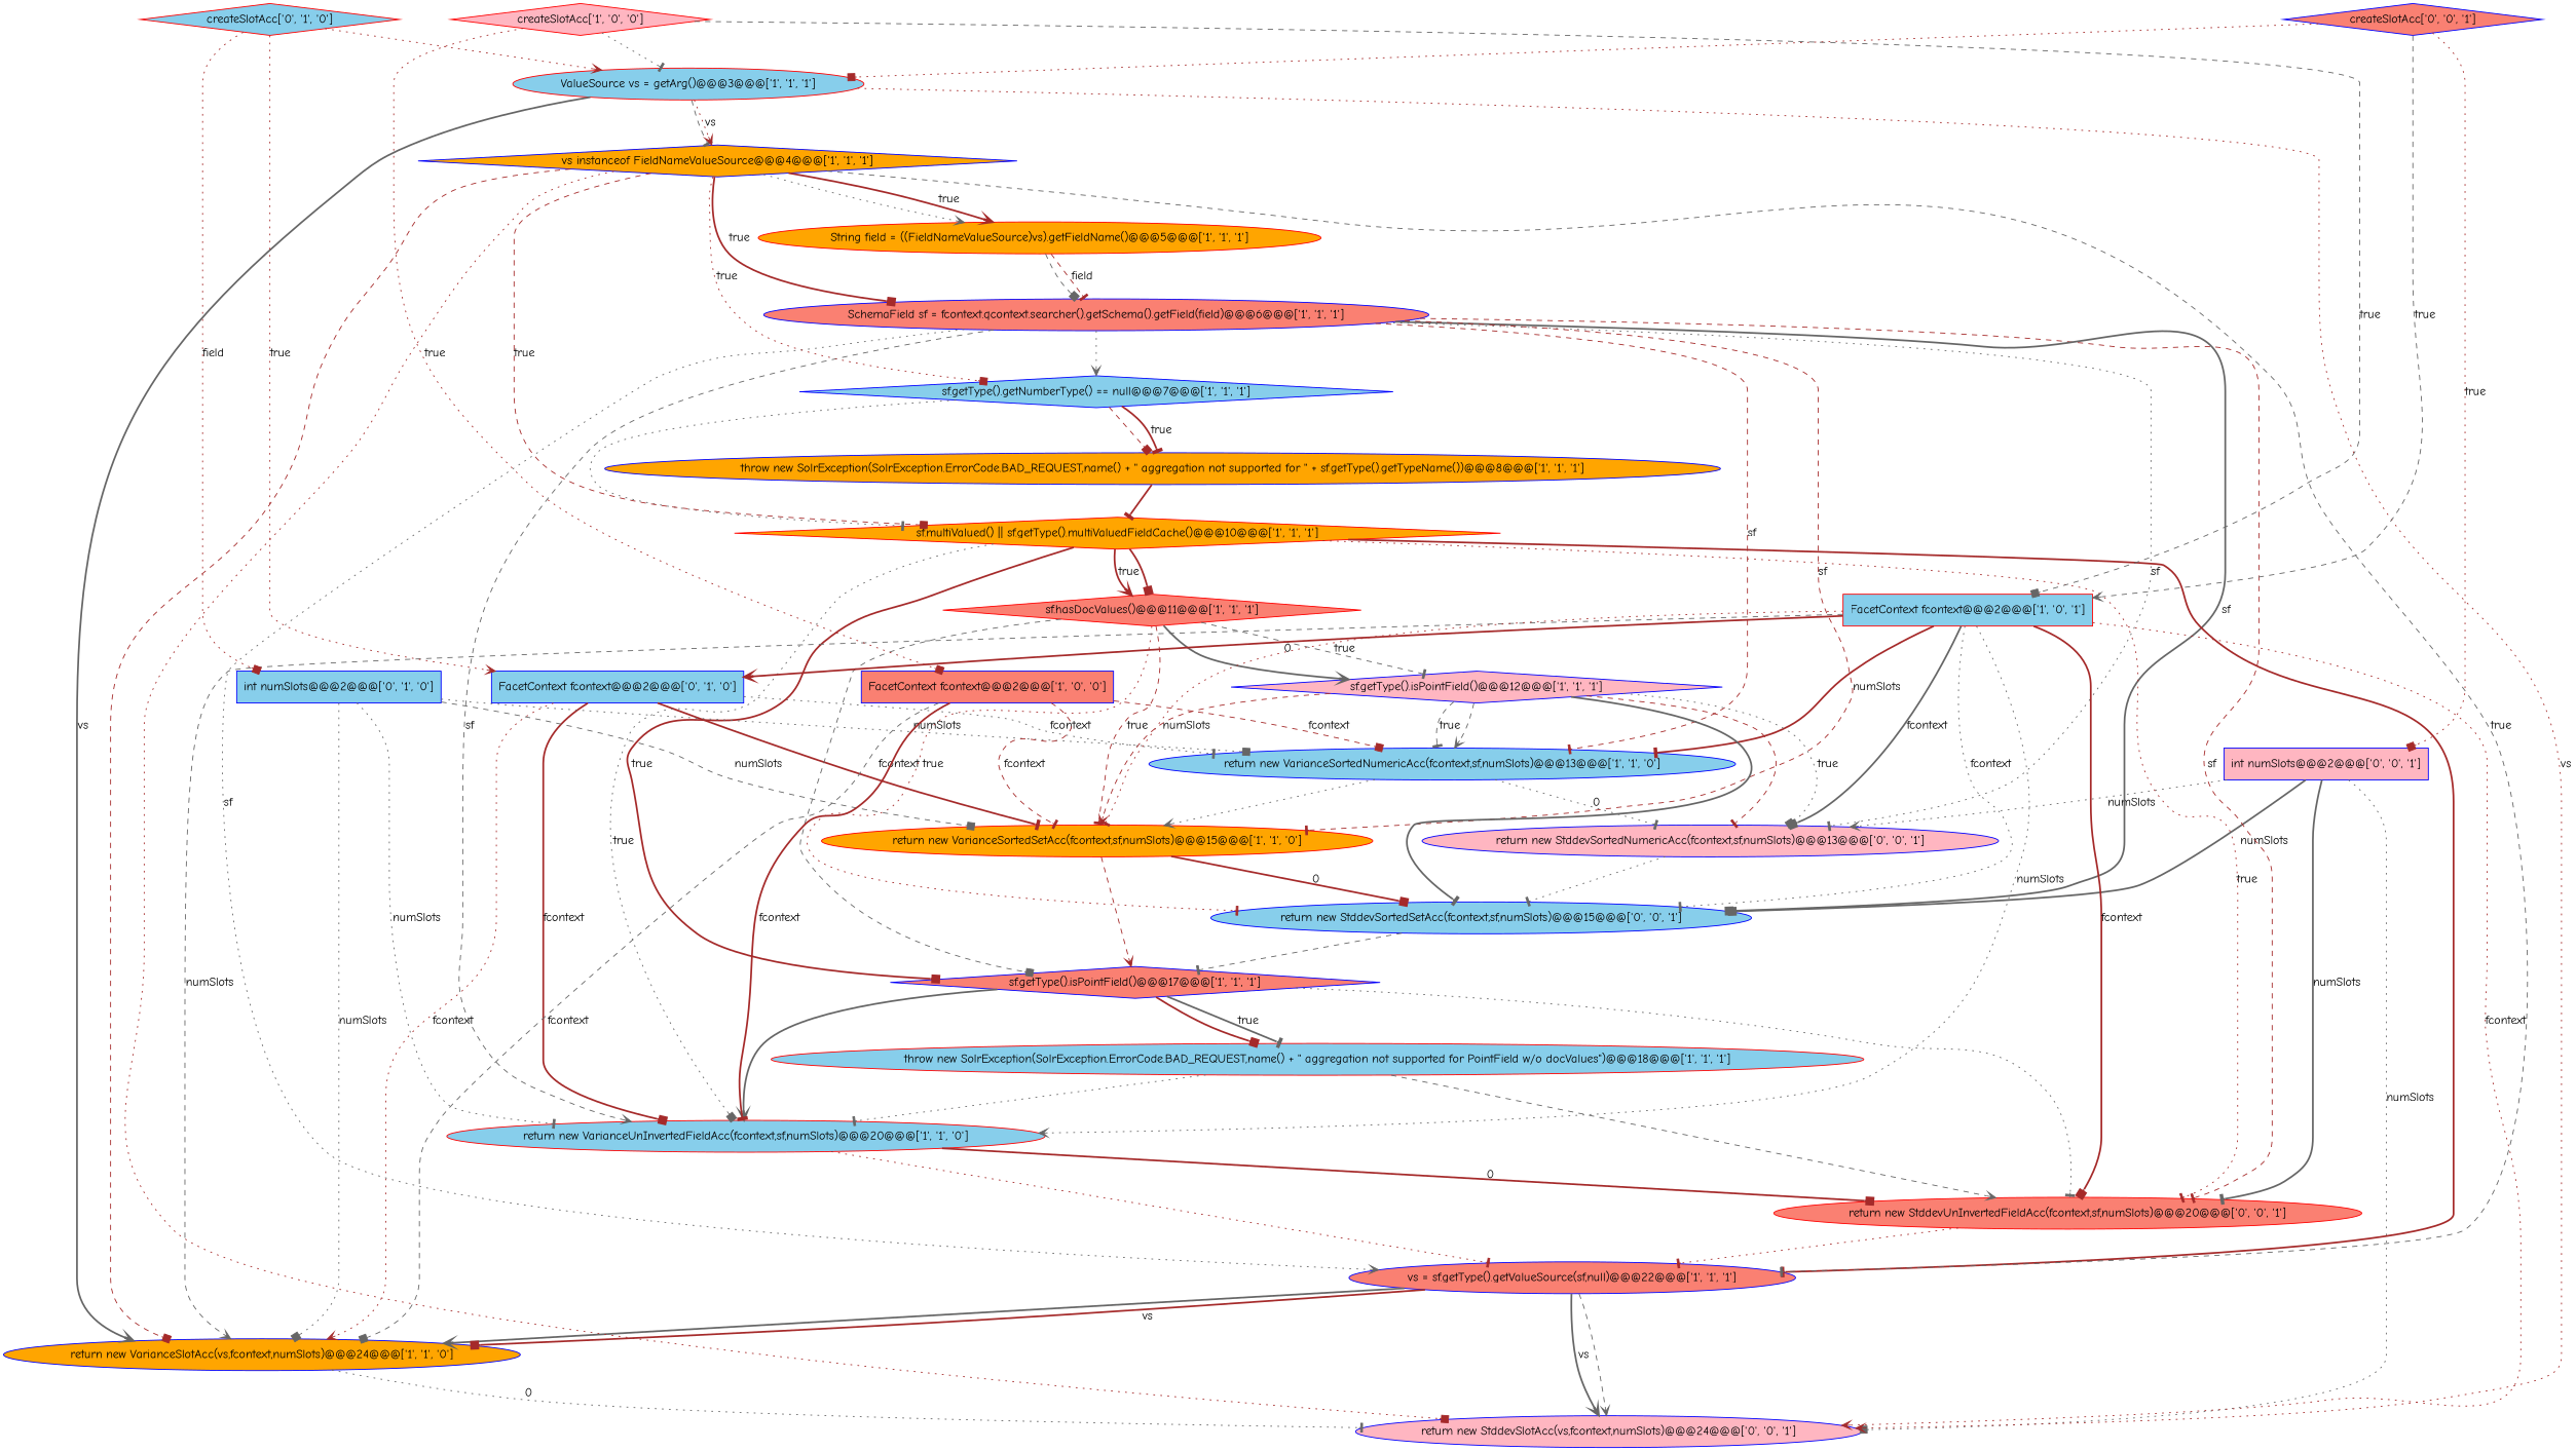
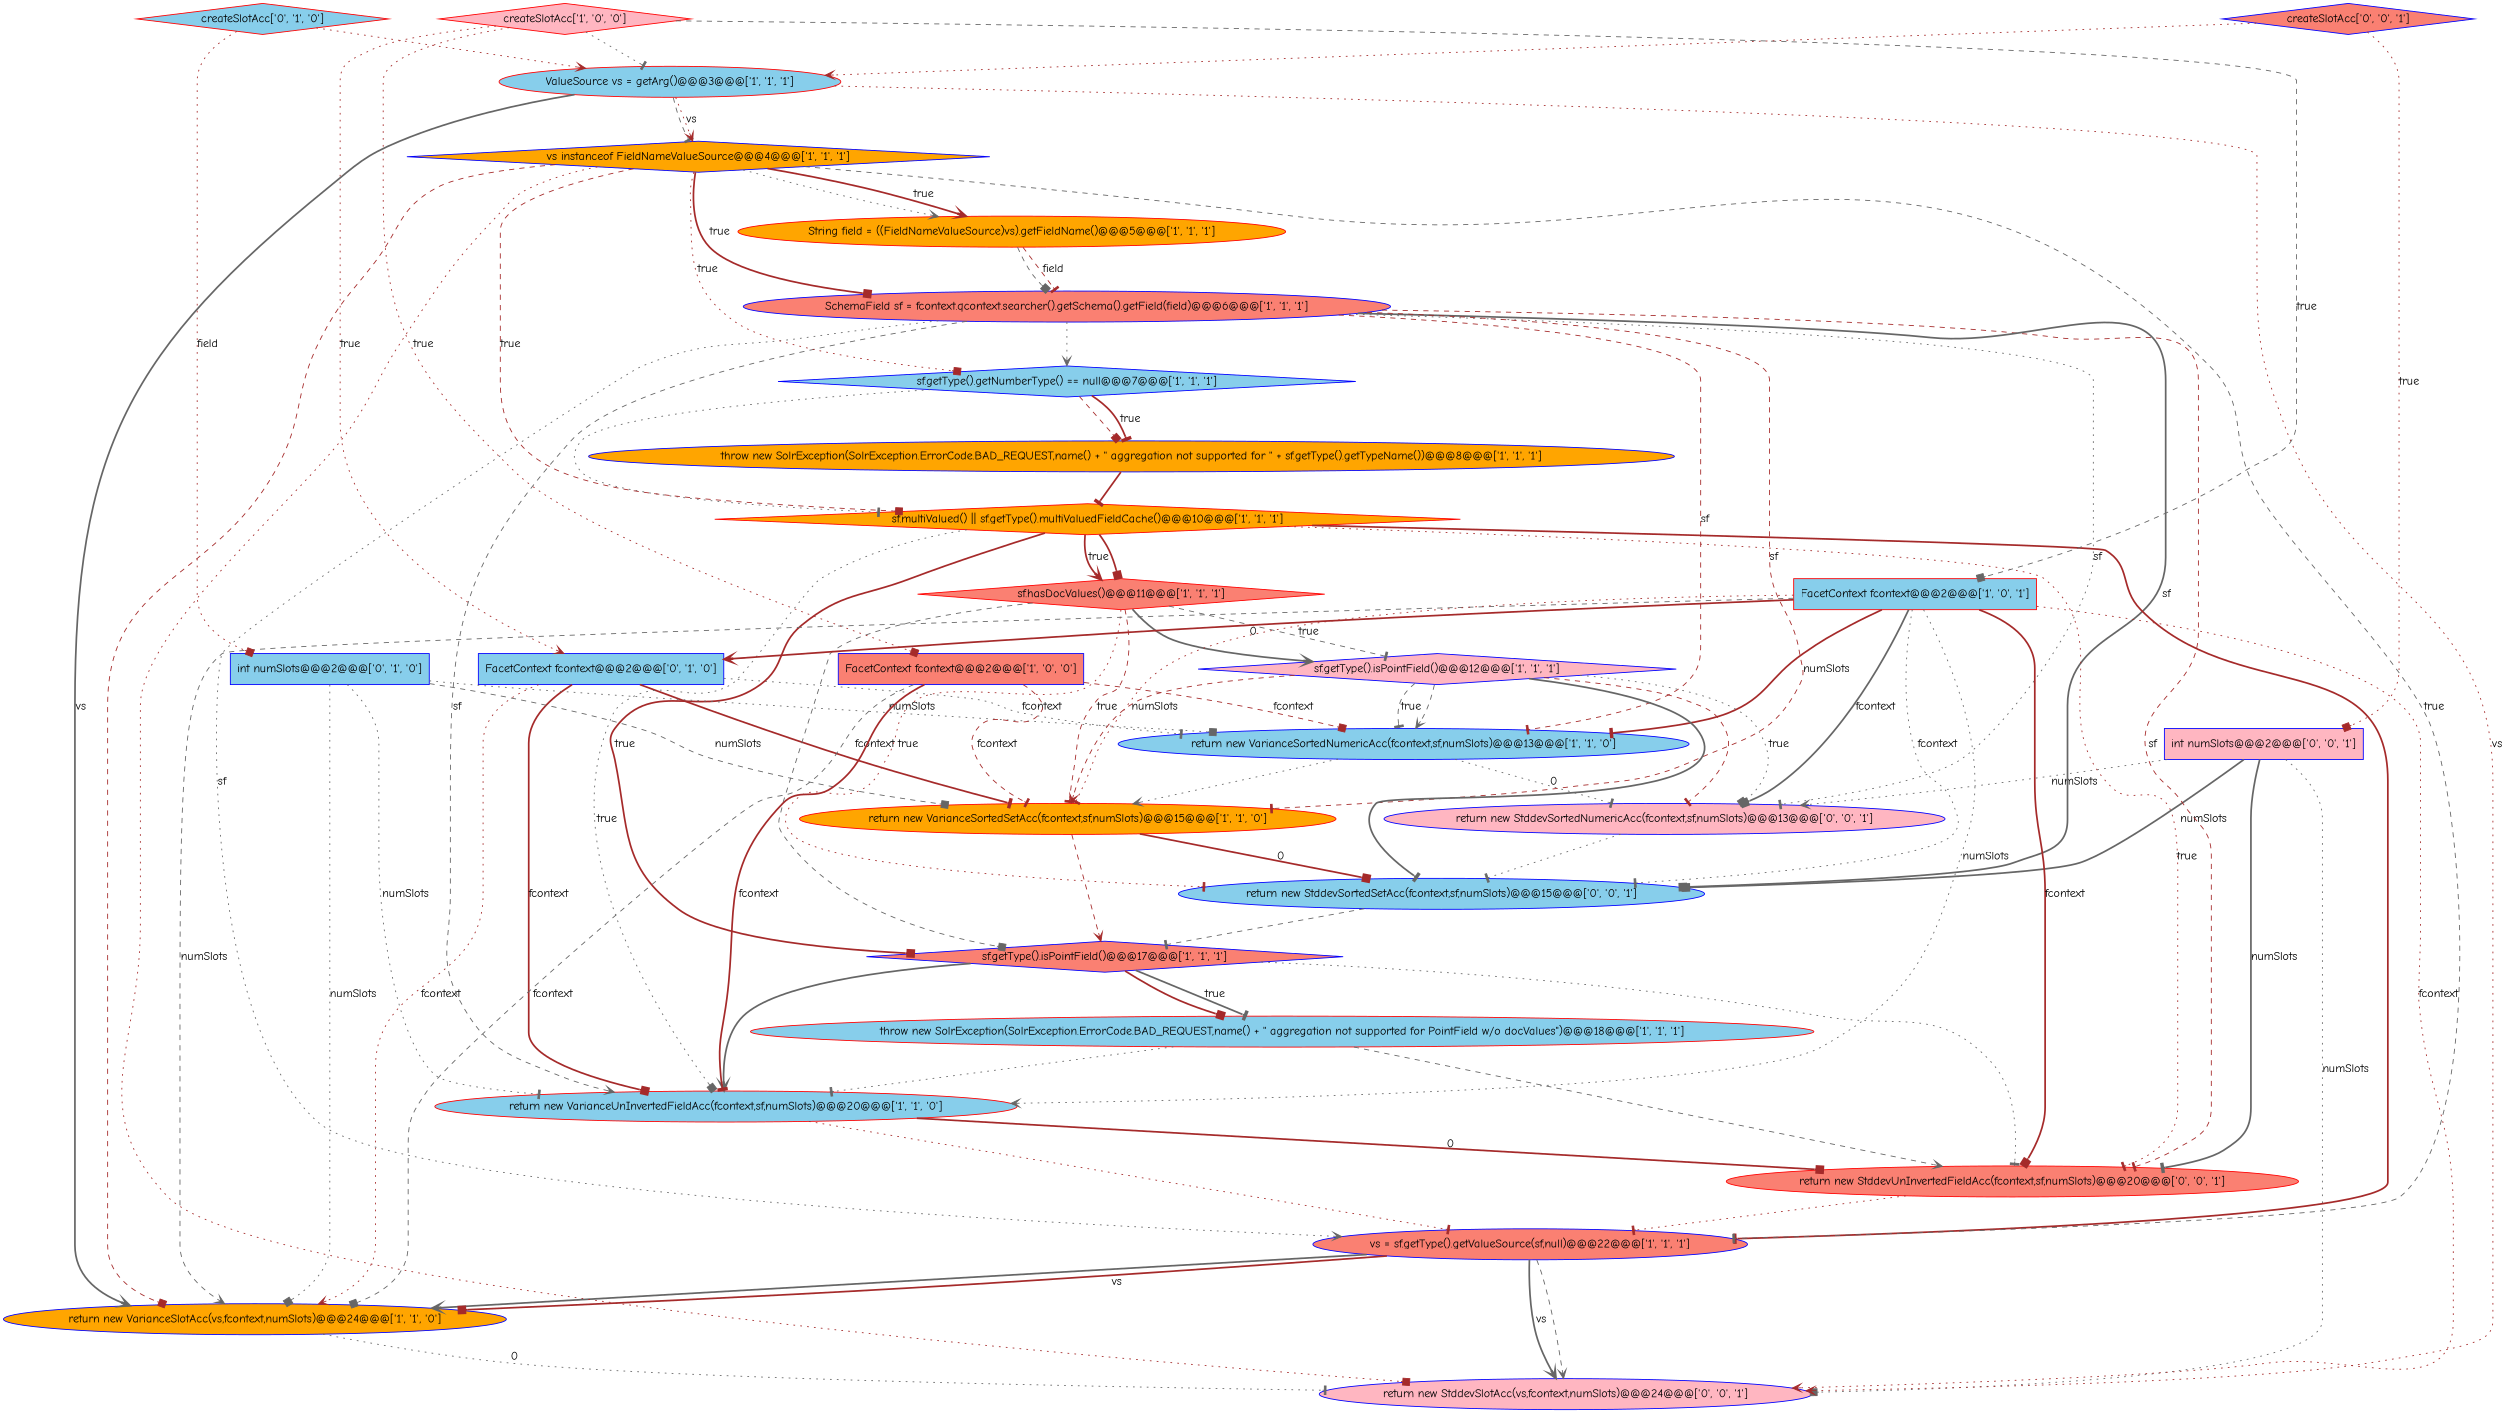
  digraph {
    fontname="Comic Neue"
    node [color=blue fillcolor=skyblue fontname="Comic Neue" shape=ellipse style=filled]
    edge [arrowhead=tee color=gray40 fontname="Comic Neue" style=dotted]
    n1 [fillcolor=lightpink label="return new StddevSlotAcc(vs,fcontext,numSlots)@@@24@@@['0', '0', '1']"]
    n2 [fillcolor=lightpink label="int numSlots@@@2@@@['0', '0', '1']" shape=box]
    n3 [fillcolor=lightpink label="return new StddevSortedNumericAcc(fcontext,sf,numSlots)@@@13@@@['0', '0', '1']"]
    n4 [color=red fillcolor=salmon label="return new StddevUnInvertedFieldAcc(fcontext,sf,numSlots)@@@20@@@['0', '0', '1']"]
    n5 [label="return new StddevSortedSetAcc(fcontext,sf,numSlots)@@@15@@@['0', '0', '1']"]
    n6 [fillcolor=salmon label="vs = sf.getType().getValueSource(sf,null)@@@22@@@['1', '1', '1']"]
    n7 [fillcolor=salmon label="sf.getType().isPointField()@@@17@@@['1', '1', '1']" shape=diamond]
    n8 [label="FacetContext fcontext@@@2@@@['0', '1', '0']" shape=box]
    n9 [fillcolor=orange label="return new VarianceSlotAcc(vs,fcontext,numSlots)@@@24@@@['1', '1', '0']"]
    n10 [color=red label="return new VarianceUnInvertedFieldAcc(fcontext,sf,numSlots)@@@20@@@['1', '1', '0']"]
    n11 [label="return new VarianceSortedNumericAcc(fcontext,sf,numSlots)@@@13@@@['1', '1', '0']"]
    n12 [color=red fillcolor=orange label="return new VarianceSortedSetAcc(fcontext,sf,numSlots)@@@15@@@['1', '1', '0']"]
    n13 [fillcolor=salmon label="SchemaField sf = fcontext.qcontext.searcher().getSchema().getField(field)@@@6@@@['1', '1', '1']"]
    n14 [label="sf.getType().getNumberType() == null@@@7@@@['1', '1', '1']" shape=diamond]
    n15 [fillcolor=orange label="throw new SolrException(SolrException.ErrorCode.BAD_REQUEST,name() + \" aggregation not supported for \" + sf.getType().getTypeName())@@@8@@@['1', '1', '1']"]
    n16 [color=red fillcolor=orange label="sf.multiValued() || sf.getType().multiValuedFieldCache()@@@10@@@['1', '1', '1']" shape=diamond]
    n17 [label="int numSlots@@@2@@@['0', '1', '0']" shape=box]
    n18 [color=red fillcolor=salmon label="sf.hasDocValues()@@@11@@@['1', '1', '1']" shape=diamond]
    n19 [color=red label="throw new SolrException(SolrException.ErrorCode.BAD_REQUEST,name() + \" aggregation not supported for PointField w/o docValues\")@@@18@@@['1', '1', '1']"]
    n20 [color=red label="FacetContext fcontext@@@2@@@['1', '0', '1']" shape=box]
    n21 [color=red fillcolor=lightpink label="createSlotAcc['1', '0', '0']" shape=diamond]
    n22 [color=red label="ValueSource vs = getArg()@@@3@@@['1', '1', '1']"]
    n23 [fillcolor=salmon label="FacetContext fcontext@@@2@@@['1', '0', '0']" shape=box]
    n24 [fillcolor=orange label="vs instanceof FieldNameValueSource@@@4@@@['1', '1', '1']" shape=diamond]
    n25 [fillcolor=lightpink label="sf.getType().isPointField()@@@12@@@['1', '1', '1']" shape=diamond]
    n26 [fillcolor=salmon label="createSlotAcc['0', '0', '1']" shape=diamond]
    n27 [color=red fillcolor=orange label="String field = ((FieldNameValueSource)vs).getFieldName()@@@5@@@['1', '1', '1']"]
    n28 [color=red label="createSlotAcc['0', '1', '0']" shape=diamond]
    n2 -> n1 [arrowhead=box label=numSlots]
    n2 -> n3 [arrowhead=vee label=numSlots]
    n2 -> n4 [label=numSlots style=bold]
    n2 -> n5 [arrowhead=box label=numSlots style=bold]
    n3 -> n5
    n4 -> n6 [color=brown]
    n5 -> n7 [style=dashed]
    n6 -> n1 [arrowhead=vee style=dashed]
    n6 -> n1 [arrowhead=vee label=vs style=bold]
    n6 -> n9 [arrowhead=vee style=bold]
    n6 -> n9 [arrowhead=box color=brown label=vs style=bold]
    n7 -> n4
    n7 -> n10 [arrowhead=vee style=bold]
    n7 -> n19 [label=true style=bold]
    n7 -> n19 [arrowhead=box color=brown style=bold]
    n8 -> n9 [arrowhead=vee color=brown label=fcontext]
    n8 -> n10 [arrowhead=box color=brown label=fcontext style=bold]
    n8 -> n11 [label=fcontext]
    n8 -> n12 [color=brown label=fcontext style=bold]
    n9 -> n1 [label=0]
    n10 -> n4 [arrowhead=box color=brown label=0 style=bold]
    n10 -> n6 [color=brown]
    n11 -> n3 [label=0]
    n11 -> n12 [arrowhead=vee]
    n12 -> n5 [arrowhead=box color=brown label=0 style=bold]
    n12 -> n7 [arrowhead=vee color=brown style=dashed]
    n13 -> n3 [label=sf]
    n13 -> n4 [color=brown label=sf style=dashed]
    n13 -> n5 [arrowhead=box label=sf style=bold]
    n13 -> n6 [arrowhead=vee label=sf]
    n13 -> n10 [arrowhead=vee label=sf style=dashed]
    n13 -> n11 [color=brown label=sf style=dashed]
    n13 -> n12 [color=brown label=sf style=dashed]
    n13 -> n14 [arrowhead=vee]
    n14 -> n15 [arrowhead=box color=brown style=dashed]
    n14 -> n15 [color=brown label=true style=bold]
    n14 -> n16
    n15 -> n16 [color=brown style=bold]
    n16 -> n4 [color=brown label=true]
    n16 -> n6 [color=brown style=bold]
    n16 -> n7 [arrowhead=box color=brown label=true style=bold]
    n16 -> n10 [arrowhead=box label=true]
    n16 -> n18 [arrowhead=vee color=brown label=true style=bold]
    n16 -> n18 [arrowhead=box color=brown style=bold]
    n17 -> n9 [arrowhead=box label=numSlots]
    n17 -> n10 [label=numSlots]
    n17 -> n11 [arrowhead=box label=numSlots]
    n17 -> n12 [arrowhead=box label=numSlots style=dashed]
    n18 -> n5 [color=brown label=true]
    n18 -> n7 [arrowhead=box style=dashed]
    n18 -> n12 [color=brown label=true style=dashed]
    n18 -> n25 [arrowhead=vee style=bold]
    n18 -> n25 [label=true style=dashed]
    n19 -> n4 [arrowhead=vee style=dashed]
    n19 -> n10
    n20 -> n1 [arrowhead=vee color=brown label=fcontext]
    n20 -> n3 [arrowhead=box label=fcontext style=bold]
    n20 -> n4 [arrowhead=box color=brown label=fcontext style=bold]
    n20 -> n5 [label=fcontext]
    n20 -> n8 [arrowhead=vee color=brown label=0 style=bold]
    n20 -> n9 [arrowhead=vee label=numSlots style=dashed]
    n20 -> n10 [arrowhead=vee label=numSlots]
    n20 -> n11 [color=brown label=numSlots style=bold]
    n20 -> n12 [color=brown label=numSlots]
    n21 -> n20 [arrowhead=box label=true style=dashed]
    n21 -> n22
    n21 -> n23 [arrowhead=box color=brown label=true]
    n22 -> n1 [arrowhead=vee color=brown label=vs]
    n22 -> n9 [arrowhead=vee label=vs style=bold]
    n22 -> n24 [style=dashed]
    n22 -> n24 [arrowhead=vee color=brown label=vs]
    n23 -> n9 [arrowhead=box label=fcontext style=dashed]
    n23 -> n10 [color=brown label=fcontext style=bold]
    n23 -> n11 [arrowhead=box color=brown label=fcontext style=dashed]
    n23 -> n12 [color=brown label=fcontext style=dashed]
    n24 -> n1 [arrowhead=box color=brown]
    n24 -> n6 [label=true style=dashed]
    n24 -> n9 [arrowhead=box color=brown style=dashed]
    n24 -> n13 [arrowhead=box color=brown label=true style=bold]
    n24 -> n14 [arrowhead=box color=brown label=true]
    n24 -> n16 [arrowhead=box color=brown label=true style=dashed]
    n24 -> n27 [arrowhead=vee color=brown label=true style=bold]
    n24 -> n27 [arrowhead=vee]
    n25 -> n3 [arrowhead=box label=true]
    n25 -> n3 [color=brown style=dashed]
    n25 -> n5 [style=bold]
    n25 -> n11 [arrowhead=vee style=dashed]
    n25 -> n11 [label=true style=dashed]
    n25 -> n12 [arrowhead=vee color=brown style=dashed]
    n26 -> n2 [arrowhead=box color=brown label=true]
-   n26 -> n20 [arrowhead=vee label=true style=dashed]
-   n26 -> n22 [arrowhead=box color=brown]
+   n26 -> n22 [arrowhead=vee color=brown]
    n27 -> n13 [color=brown label=field style=dashed]
    n27 -> n13 [arrowhead=box style=dashed]
-   n28 -> n8 [arrowhead=vee color=brown label=true]
+   n21 -> n8 [arrowhead=vee color=brown label=true]
    n28 -> n17 [arrowhead=box color=brown label=field]
    n28 -> n22 [arrowhead=vee color=brown]
  }
